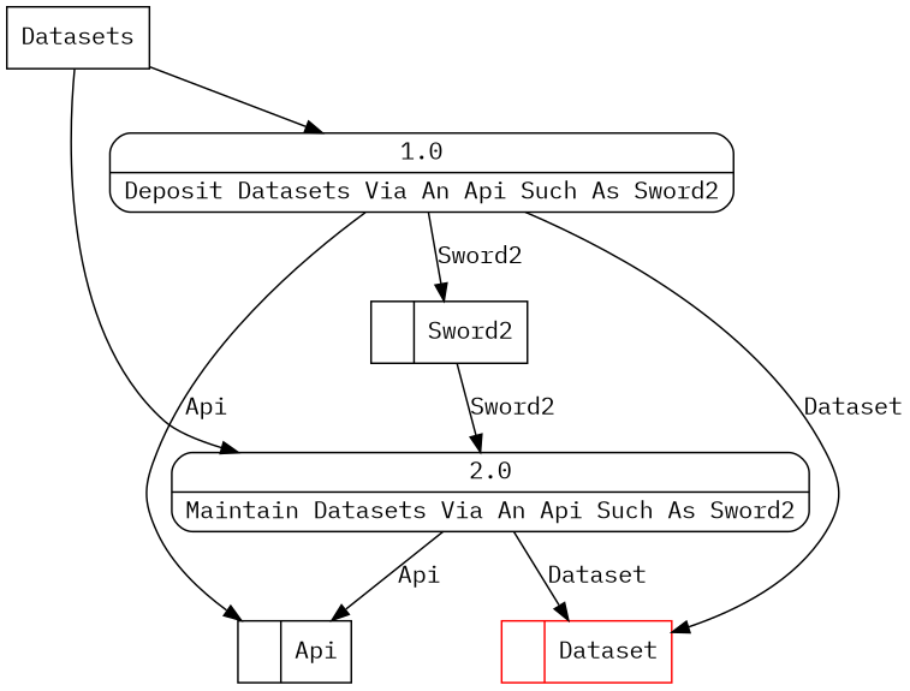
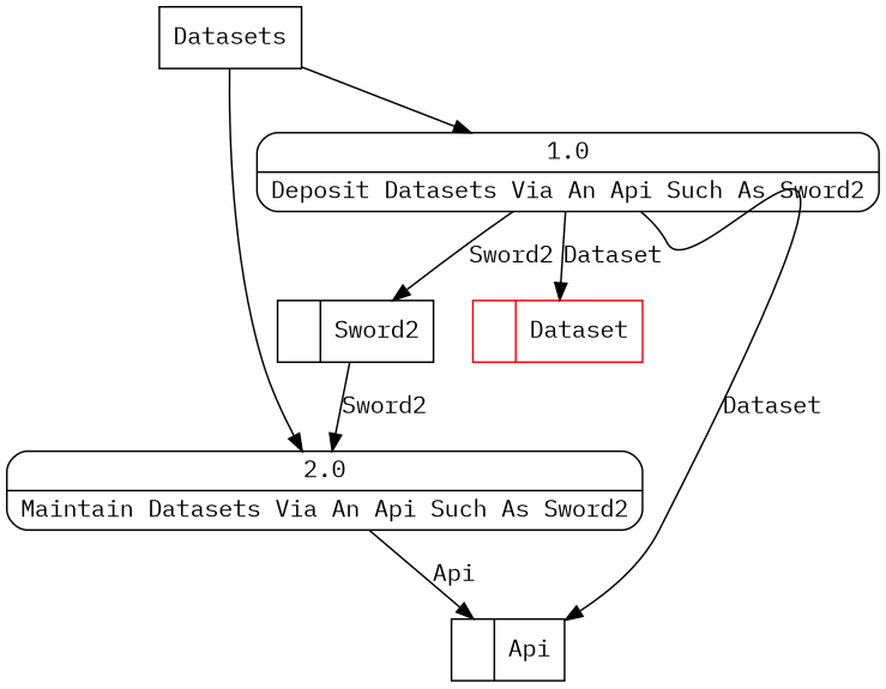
  digraph {
    fontname="IBM Plex Mono"
    node [fontname="IBM Plex Mono" shape=record]
    edge [fontname="IBM Plex Mono"]
    n1 [label="<f0>  |<f1> Api "]
    n2 [label="<f0>  |<f1> Sword2 "]
    n3 [label="{<f0> 2.0|<f1> Maintain Datasets Via An Api Such As Sword2 }" shape=Mrecord]
    n4 [color=red label="<f0>  |<f1> Dataset "]
    n5 [label=Datasets shape=box]
    n6 [label="{<f0> 1.0|<f1> Deposit Datasets Via An Api Such As Sword2 }" shape=Mrecord]
    n2 -> n3 [label=Sword2]
    n3 -> n1 [label=Api]
-   n3 -> n4 [label=Dataset]
    n5 -> n3
    n5 -> n6
-   n6 -> n1 [label=Api]
+   n6 -> n1 [label=Dataset]
    n6 -> n2 [label=Sword2]
    n6 -> n4 [label=Dataset]
  }
